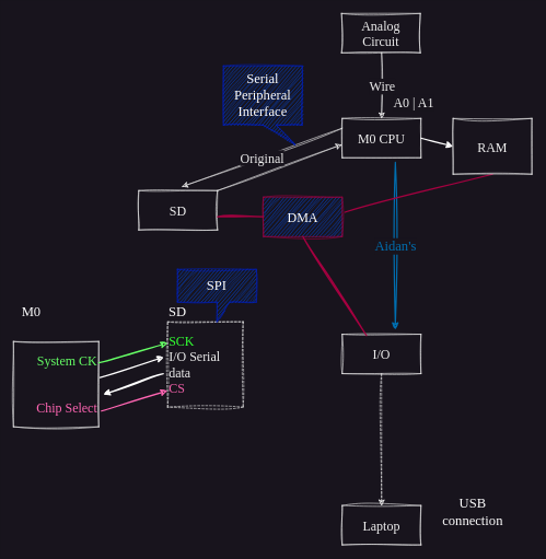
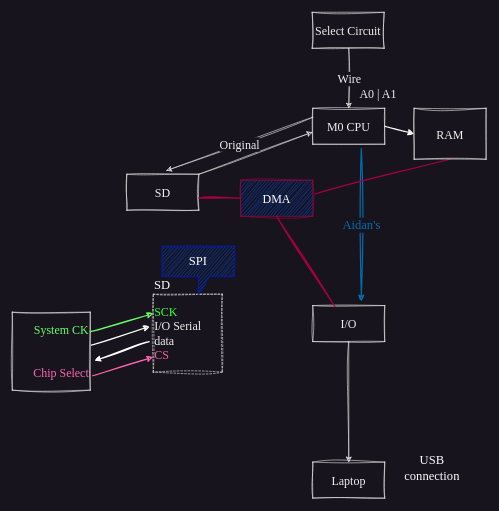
  <mxCell id="0" />
  <mxCell id="1" parent="0" />
  <mxCell id="2" value="Laptop" style="rounded=0;whiteSpace=wrap;html=1;hachureGap=4;fontFamily=Architects Daughter;fontSource=https%3A%2F%2Ffonts.googleapis.com%2Fcss%3Ffamily%3DArchitects%2BDaughter;fontSize=20;sketch=1;curveFitting=1;jiggle=2;fillColor=none;strokeColor=#F0F0F0;fontColor=#F0F0F0;" parent="1" vertex="1"><mxGeometry x="521" y="770" width="120" height="60" as="geometry" /></mxCell>
- <mxCell id="3" value="Analog Circuit" style="rounded=0;whiteSpace=wrap;html=1;hachureGap=4;fontFamily=Architects Daughter;fontSource=https%3A%2F%2Ffonts.googleapis.com%2Fcss%3Ffamily%3DArchitects%2BDaughter;fontSize=20;sketch=1;curveFitting=1;jiggle=2;fillColor=none;fontColor=#F0F0F0;strokeColor=#F0F0F0;" parent="1" vertex="1"><mxGeometry x="520" y="20" width="120" height="60" as="geometry" /></mxCell>
+ <mxCell id="3" value="Select Circuit" style="rounded=0;whiteSpace=wrap;html=1;hachureGap=4;fontFamily=Architects Daughter;fontSource=https%3A%2F%2Ffonts.googleapis.com%2Fcss%3Ffamily%3DArchitects%2BDaughter;fontSize=20;sketch=1;curveFitting=1;jiggle=2;fillColor=none;fontColor=#F0F0F0;strokeColor=#F0F0F0;" parent="1" vertex="1"><mxGeometry x="520" y="20" width="120" height="60" as="geometry" /></mxCell>
  <mxCell id="4" value="M0 CPU" style="rounded=0;whiteSpace=wrap;html=1;hachureGap=4;fontFamily=Architects Daughter;fontSource=https%3A%2F%2Ffonts.googleapis.com%2Fcss%3Ffamily%3DArchitects%2BDaughter;fontSize=20;sketch=1;curveFitting=1;jiggle=2;fillColor=none;fontColor=#F0F0F0;strokeColor=#F0F0F0;" parent="1" vertex="1"><mxGeometry x="521" y="180" width="120" height="60" as="geometry" /></mxCell>
  <mxCell id="5" value="SD" style="rounded=0;whiteSpace=wrap;html=1;hachureGap=4;fontFamily=Architects Daughter;fontSource=https%3A%2F%2Ffonts.googleapis.com%2Fcss%3Ffamily%3DArchitects%2BDaughter;fontSize=20;sketch=1;curveFitting=1;jiggle=2;fillColor=none;fontColor=#F0F0F0;strokeColor=#F0F0F0;" parent="1" vertex="1"><mxGeometry x="211" y="290" width="120" height="60" as="geometry" /></mxCell>
  <mxCell id="6" value="" style="endArrow=classic;html=1;hachureGap=4;fontFamily=Architects Daughter;fontSource=https%3A%2F%2Ffonts.googleapis.com%2Fcss%3Ffamily%3DArchitects%2BDaughter;fontSize=16;exitX=0.5;exitY=1;exitDx=0;exitDy=0;rounded=0;sketch=1;curveFitting=1;jiggle=2;fontColor=#F0F0F0;labelBorderColor=default;strokeColor=#F0F0F0;" parent="1" edge="1"><mxGeometry relative="1" as="geometry"><mxPoint x="581" y="80" as="sourcePoint" /><mxPoint x="581" y="180" as="targetPoint" /><Array as="points" /></mxGeometry></mxCell>
  <mxCell id="7" value="Wire" style="edgeLabel;resizable=0;html=1;align=center;verticalAlign=middle;hachureGap=4;fontFamily=Architects Daughter;fontSource=https%3A%2F%2Ffonts.googleapis.com%2Fcss%3Ffamily%3DArchitects%2BDaughter;fontSize=20;rounded=0;sketch=1;curveFitting=1;jiggle=2;labelBackgroundColor=#18141D;fontColor=#F0F0F0;" parent="6" connectable="0" vertex="1"><mxGeometry relative="1" as="geometry" /></mxCell>
  <mxCell id="8" value="A0 | A1" style="edgeLabel;resizable=0;html=1;align=right;verticalAlign=bottom;hachureGap=4;fontFamily=Architects Daughter;fontSource=https%3A%2F%2Ffonts.googleapis.com%2Fcss%3Ffamily%3DArchitects%2BDaughter;fontSize=20;rounded=0;sketch=1;curveFitting=1;jiggle=2;fontColor=#F0F0F0;labelBackgroundColor=#18141D;" parent="6" connectable="0" vertex="1"><mxGeometry x="1" relative="1" as="geometry"><mxPoint x="80" y="-10" as="offset" /></mxGeometry></mxCell>
  <mxCell id="9" value="DMA" style="rounded=0;whiteSpace=wrap;html=1;hachureGap=4;fontFamily=Architects Daughter;fontSource=https%3A%2F%2Ffonts.googleapis.com%2Fcss%3Ffamily%3DArchitects%2BDaughter;fontSize=20;fillColor=#0050ef;fontColor=#ffffff;strokeColor=#A50040;sketch=1;curveFitting=1;jiggle=2;" parent="1" vertex="1"><mxGeometry x="401" y="300" width="120" height="60" as="geometry" /></mxCell>
  <mxCell id="10" value="I/O" style="rounded=0;whiteSpace=wrap;html=1;hachureGap=4;fontFamily=Architects Daughter;fontSource=https%3A%2F%2Ffonts.googleapis.com%2Fcss%3Ffamily%3DArchitects%2BDaughter;fontSize=20;sketch=1;curveFitting=1;jiggle=2;fillColor=none;strokeColor=#F0F0F0;fontColor=#F0F0F0;" parent="1" vertex="1"><mxGeometry x="521" y="509" width="120" height="60" as="geometry" /></mxCell>
  <mxCell id="11" value="" style="endArrow=classic;html=1;hachureGap=4;strokeWidth=1;fontFamily=Architects Daughter;fontSource=https%3A%2F%2Ffonts.googleapis.com%2Fcss%3Ffamily%3DArchitects%2BDaughter;fontSize=16;exitX=1;exitY=0;exitDx=0;exitDy=0;rounded=0;sketch=1;curveFitting=1;jiggle=2;strokeColor=#F0F0F0;" parent="1" source="5" edge="1"><mxGeometry width="50" height="50" relative="1" as="geometry"><mxPoint x="521" y="460" as="sourcePoint" /><mxPoint x="520" y="220" as="targetPoint" /></mxGeometry></mxCell>
- <mxCell id="12" value="" style="endArrow=classic;html=1;hachureGap=4;strokeWidth=1;fontFamily=Architects Daughter;fontSource=https%3A%2F%2Ffonts.googleapis.com%2Fcss%3Ffamily%3DArchitects%2BDaughter;fontSize=16;exitX=0.5;exitY=1;exitDx=0;exitDy=0;entryX=0.5;entryY=0;entryDx=0;entryDy=0;rounded=0;sketch=1;curveFitting=1;jiggle=2;strokeColor=#F0F0F0;dashed=1;" parent="1" source="10" target="2" edge="1"><mxGeometry width="50" height="50" relative="1" as="geometry"><mxPoint x="521" y="460" as="sourcePoint" /><mxPoint x="571" y="410" as="targetPoint" /></mxGeometry></mxCell>
+ <mxCell id="12" value="" style="endArrow=classic;html=1;hachureGap=4;strokeWidth=1;fontFamily=Architects Daughter;fontSource=https%3A%2F%2Ffonts.googleapis.com%2Fcss%3Ffamily%3DArchitects%2BDaughter;fontSize=16;exitX=0.5;exitY=1;exitDx=0;exitDy=0;entryX=0.5;entryY=0;entryDx=0;entryDy=0;rounded=0;sketch=1;curveFitting=1;jiggle=2;strokeColor=#F0F0F0;" parent="1" source="10" target="2" edge="1"><mxGeometry width="50" height="50" relative="1" as="geometry"><mxPoint x="521" y="460" as="sourcePoint" /><mxPoint x="571" y="410" as="targetPoint" /></mxGeometry></mxCell>
  <mxCell id="13" value="" style="endArrow=classic;html=1;hachureGap=4;strokeWidth=1;fontFamily=Architects Daughter;fontSource=https%3A%2F%2Ffonts.googleapis.com%2Fcss%3Ffamily%3DArchitects%2BDaughter;fontSize=16;entryX=0.55;entryY=-0.1;entryDx=0;entryDy=0;entryPerimeter=0;exitX=0;exitY=0.25;exitDx=0;exitDy=0;rounded=0;sketch=1;curveFitting=1;jiggle=2;strokeColor=#F0F0F0;" parent="1" source="4" target="5" edge="1"><mxGeometry relative="1" as="geometry"><mxPoint x="501" y="440" as="sourcePoint" /><mxPoint x="601" y="440" as="targetPoint" /></mxGeometry></mxCell>
  <mxCell id="14" value="Original" style="edgeLabel;resizable=0;html=1;align=center;verticalAlign=middle;hachureGap=4;fontFamily=Architects Daughter;fontSource=https%3A%2F%2Ffonts.googleapis.com%2Fcss%3Ffamily%3DArchitects%2BDaughter;fontSize=20;rounded=0;sketch=1;curveFitting=1;jiggle=2;labelBackgroundColor=#18141D;fontColor=#F0F0F0;" parent="13" connectable="0" vertex="1"><mxGeometry relative="1" as="geometry" /></mxCell>
  <mxCell id="15" value="" style="endArrow=classic;html=1;hachureGap=4;strokeWidth=2;fontFamily=Architects Daughter;fontSource=https%3A%2F%2Ffonts.googleapis.com%2Fcss%3Ffamily%3DArchitects%2BDaughter;fontSize=16;exitX=0.933;exitY=1.117;exitDx=0;exitDy=0;entryX=0.933;entryY=-0.117;entryDx=0;entryDy=0;entryPerimeter=0;exitPerimeter=0;fillColor=#1ba1e2;strokeColor=#006EAF;rounded=0;sketch=1;curveFitting=1;jiggle=2;" parent="1" edge="1"><mxGeometry relative="1" as="geometry"><mxPoint x="601.96" y="247.02" as="sourcePoint" /><mxPoint x="601.96" y="501.98" as="targetPoint" /><Array as="points" /></mxGeometry></mxCell>
  <mxCell id="16" value="&lt;font style=&quot;font-size: 21px;&quot;&gt;Aidan's&lt;/font&gt;" style="edgeLabel;resizable=0;html=1;align=center;verticalAlign=middle;hachureGap=4;fontFamily=Architects Daughter;fontSource=https%3A%2F%2Ffonts.googleapis.com%2Fcss%3Ffamily%3DArchitects%2BDaughter;fontSize=20;rounded=0;sketch=1;curveFitting=1;jiggle=2;fontColor=#006eaf;labelBackgroundColor=#18141D;" parent="15" connectable="0" vertex="1"><mxGeometry relative="1" as="geometry" /></mxCell>
  <mxCell id="17" value="USB connection" style="text;html=1;strokeColor=none;fillColor=none;align=center;verticalAlign=middle;whiteSpace=wrap;rounded=0;hachureGap=4;fontFamily=Architects Daughter;fontSource=https%3A%2F%2Ffonts.googleapis.com%2Fcss%3Ffamily%3DArchitects%2BDaughter;fontSize=21;fontColor=#FFFFFF;sketch=1;curveFitting=1;jiggle=2;" parent="1" vertex="1"><mxGeometry x="690" y="765" width="60" height="30" as="geometry" /></mxCell>
  <mxCell id="18" value="" style="endArrow=none;html=1;hachureGap=4;strokeWidth=2;fontFamily=Architects Daughter;fontSource=https%3A%2F%2Ffonts.googleapis.com%2Fcss%3Ffamily%3DArchitects%2BDaughter;fontSize=21;fontColor=#FFFFFF;entryX=0;entryY=0.5;entryDx=0;entryDy=0;fillColor=#d80073;strokeColor=#A50040;rounded=0;sketch=1;curveFitting=1;jiggle=2;" parent="1" target="9" edge="1"><mxGeometry width="50" height="50" relative="1" as="geometry"><mxPoint x="331" y="330" as="sourcePoint" /><mxPoint x="401" y="320" as="targetPoint" /></mxGeometry></mxCell>
  <mxCell id="19" value="" style="endArrow=none;html=1;hachureGap=4;strokeWidth=2;fontFamily=Architects Daughter;fontSource=https%3A%2F%2Ffonts.googleapis.com%2Fcss%3Ffamily%3DArchitects%2BDaughter;fontSize=21;fontColor=#FFFFFF;exitX=0.5;exitY=1;exitDx=0;exitDy=0;entryX=0.308;entryY=0.033;entryDx=0;entryDy=0;entryPerimeter=0;fillColor=#d80073;strokeColor=#A50040;rounded=0;sketch=1;curveFitting=1;jiggle=2;" parent="1" source="9" target="10" edge="1"><mxGeometry width="50" height="50" relative="1" as="geometry"><mxPoint x="521" y="340" as="sourcePoint" /><mxPoint x="571" y="290" as="targetPoint" /></mxGeometry></mxCell>
  <mxCell id="20" value="" style="endArrow=none;html=1;hachureGap=4;strokeWidth=2;fontFamily=Architects Daughter;fontSource=https%3A%2F%2Ffonts.googleapis.com%2Fcss%3Ffamily%3DArchitects%2BDaughter;fontSize=21;fontColor=#FFFFFF;exitX=1.033;exitY=0.383;exitDx=0;exitDy=0;entryX=0.5;entryY=1;entryDx=0;entryDy=0;fillColor=#d80073;strokeColor=#A50040;exitPerimeter=0;rounded=0;sketch=1;curveFitting=1;jiggle=2;" parent="1" source="9" target="31" edge="1"><mxGeometry width="50" height="50" relative="1" as="geometry"><mxPoint x="521" y="340" as="sourcePoint" /><mxPoint x="571" y="290" as="targetPoint" /></mxGeometry></mxCell>
  <mxCell id="21" value="&lt;font color=&quot;#66ff66&quot;&gt;System CK&lt;br&gt;&lt;/font&gt;&lt;br&gt;&lt;br&gt;&lt;font color=&quot;#ff66b3&quot;&gt;Chip Select&lt;/font&gt;" style="rounded=0;whiteSpace=wrap;html=1;hachureGap=4;fontFamily=Architects Daughter;fontSource=https%3A%2F%2Ffonts.googleapis.com%2Fcss%3Ffamily%3DArchitects%2BDaughter;fontSize=20;align=right;sketch=1;curveFitting=1;jiggle=2;fillColor=none;strokeColor=#F0F0F0;" parent="1" vertex="1"><mxGeometry x="20" y="520" width="130" height="130" as="geometry" /></mxCell>
  <mxCell id="22" value="&lt;font color=&quot;#33ff33&quot;&gt;&lt;font&gt;SCK&lt;/font&gt;&lt;br&gt;&lt;/font&gt;I&lt;font&gt;/O Serial data&lt;br&gt;&lt;/font&gt;&lt;font color=&quot;#f161aa&quot;&gt;CS&lt;/font&gt;" style="rounded=0;whiteSpace=wrap;html=1;hachureGap=4;fontFamily=Architects Daughter;fontSource=https%3A%2F%2Ffonts.googleapis.com%2Fcss%3Ffamily%3DArchitects%2BDaughter;fontSize=20;align=left;sketch=1;curveFitting=1;jiggle=2;fillColor=none;strokeColor=#F0F0F0;fontColor=#F0F0F0;dashed=1;" parent="1" vertex="1"><mxGeometry x="255" y="490" width="115" height="130" as="geometry" /></mxCell>
- <mxCell id="23" value="&lt;font color=&quot;#ffffff&quot;&gt;M0&amp;nbsp;&lt;/font&gt;" style="text;html=1;strokeColor=none;fillColor=none;align=center;verticalAlign=middle;whiteSpace=wrap;rounded=0;hachureGap=4;fontFamily=Architects Daughter;fontSource=https%3A%2F%2Ffonts.googleapis.com%2Fcss%3Ffamily%3DArchitects%2BDaughter;fontSize=21;fontColor=#FF66B3;sketch=1;curveFitting=1;jiggle=2;" parent="1" vertex="1"><mxGeometry x="20" y="460" width="60" height="30" as="geometry" /></mxCell>
  <mxCell id="24" value="&lt;font color=&quot;#ffffff&quot;&gt;SD&lt;/font&gt;" style="text;html=1;strokeColor=none;fillColor=none;align=center;verticalAlign=middle;whiteSpace=wrap;rounded=0;hachureGap=4;fontFamily=Architects Daughter;fontSource=https%3A%2F%2Ffonts.googleapis.com%2Fcss%3Ffamily%3DArchitects%2BDaughter;fontSize=21;fontColor=#FF66B3;sketch=1;curveFitting=1;jiggle=2;" parent="1" vertex="1"><mxGeometry x="240" y="460" width="60" height="30" as="geometry" /></mxCell>
  <mxCell id="25" value="" style="endArrow=classic;html=1;hachureGap=4;strokeWidth=2;fontFamily=Architects Daughter;fontSource=https%3A%2F%2Ffonts.googleapis.com%2Fcss%3Ffamily%3DArchitects%2BDaughter;fontSize=21;fontColor=#FFFFFF;exitX=1;exitY=0.25;exitDx=0;exitDy=0;entryX=0;entryY=0.25;entryDx=0;entryDy=0;strokeColor=#66FF66;rounded=0;sketch=1;curveFitting=1;jiggle=2;" parent="1" source="21" target="22" edge="1"><mxGeometry width="50" height="50" relative="1" as="geometry"><mxPoint x="360" y="390" as="sourcePoint" /><mxPoint x="410" y="340" as="targetPoint" /></mxGeometry></mxCell>
  <mxCell id="26" value="" style="endArrow=classic;html=1;hachureGap=4;strokeColor=#FF66B3;strokeWidth=2;fontFamily=Architects Daughter;fontSource=https%3A%2F%2Ffonts.googleapis.com%2Fcss%3Ffamily%3DArchitects%2BDaughter;fontSize=21;fontColor=#FFFFFF;exitX=1.031;exitY=0.815;exitDx=0;exitDy=0;exitPerimeter=0;entryX=0;entryY=0.808;entryDx=0;entryDy=0;entryPerimeter=0;rounded=0;sketch=1;curveFitting=1;jiggle=2;" parent="1" source="21" target="22" edge="1"><mxGeometry width="50" height="50" relative="1" as="geometry"><mxPoint x="360" y="390" as="sourcePoint" /><mxPoint x="410" y="340" as="targetPoint" /></mxGeometry></mxCell>
  <mxCell id="27" value="" style="endArrow=classic;html=1;hachureGap=4;strokeColor=#FFFFFF;strokeWidth=2;fontFamily=Architects Daughter;fontSource=https%3A%2F%2Ffonts.googleapis.com%2Fcss%3Ffamily%3DArchitects%2BDaughter;fontSize=21;fontColor=#FFFFFF;exitX=1.015;exitY=0.423;exitDx=0;exitDy=0;exitPerimeter=0;entryX=-0.05;entryY=0.415;entryDx=0;entryDy=0;entryPerimeter=0;rounded=0;sketch=1;curveFitting=1;jiggle=2;" parent="1" source="21" target="22" edge="1"><mxGeometry width="50" height="50" relative="1" as="geometry"><mxPoint x="360" y="390" as="sourcePoint" /><mxPoint x="410" y="340" as="targetPoint" /></mxGeometry></mxCell>
  <mxCell id="28" value="" style="endArrow=classic;html=1;hachureGap=4;strokeColor=#FFFFFF;strokeWidth=2;fontFamily=Architects Daughter;fontSource=https%3A%2F%2Ffonts.googleapis.com%2Fcss%3Ffamily%3DArchitects%2BDaughter;fontSize=21;fontColor=#FFFFFF;exitX=-0.058;exitY=0.608;exitDx=0;exitDy=0;exitPerimeter=0;entryX=1.054;entryY=0.623;entryDx=0;entryDy=0;entryPerimeter=0;rounded=0;sketch=1;curveFitting=1;jiggle=2;" parent="1" source="22" target="21" edge="1"><mxGeometry width="50" height="50" relative="1" as="geometry"><mxPoint x="360" y="390" as="sourcePoint" /><mxPoint x="410" y="340" as="targetPoint" /></mxGeometry></mxCell>
  <mxCell id="29" value="SPI" style="shape=callout;whiteSpace=wrap;html=1;perimeter=calloutPerimeter;hachureGap=4;fontFamily=Architects Daughter;fontSource=https%3A%2F%2Ffonts.googleapis.com%2Fcss%3Ffamily%3DArchitects%2BDaughter;fontSize=21;fontColor=#ffffff;fillColor=#0050ef;strokeColor=#001DBC;rounded=0;sketch=1;curveFitting=1;jiggle=2;" parent="1" vertex="1"><mxGeometry x="270" y="410" width="120" height="80" as="geometry" /></mxCell>
- <mxCell id="30" value="Serial Peripheral Interface" style="shape=callout;whiteSpace=wrap;html=1;perimeter=calloutPerimeter;hachureGap=4;fontFamily=Architects Daughter;fontSource=https%3A%2F%2Ffonts.googleapis.com%2Fcss%3Ffamily%3DArchitects%2BDaughter;fontSize=21;fontColor=#ffffff;position2=0.91;fillColor=#0050ef;strokeColor=#001DBC;rounded=0;sketch=1;curveFitting=1;jiggle=2;" parent="1" vertex="1"><mxGeometry x="340" y="100" width="120" height="120" as="geometry" /></mxCell>
  <mxCell id="31" value="RAM" style="rounded=0;whiteSpace=wrap;html=1;hachureGap=4;fontFamily=Architects Daughter;fontSource=https%3A%2F%2Ffonts.googleapis.com%2Fcss%3Ffamily%3DArchitects%2BDaughter;fontSize=20;sketch=1;curveFitting=1;jiggle=2;fillColor=none;fontColor=#F0F0F0;strokeColor=#F0F0F0;" parent="1" vertex="1"><mxGeometry x="690" y="180" width="120" height="85" as="geometry" /></mxCell>
  <mxCell id="32" value="" style="endArrow=classic;html=1;hachureGap=4;strokeColor=#FFFFFF;strokeWidth=2;fontFamily=Architects Daughter;fontSource=https%3A%2F%2Ffonts.googleapis.com%2Fcss%3Ffamily%3DArchitects%2BDaughter;fontSize=21;fontColor=#FF3333;exitX=1;exitY=0.5;exitDx=0;exitDy=0;entryX=0;entryY=0.5;entryDx=0;entryDy=0;rounded=0;sketch=1;curveFitting=1;jiggle=2;" parent="1" source="4" target="31" edge="1"><mxGeometry width="50" height="50" relative="1" as="geometry"><mxPoint x="740" y="390" as="sourcePoint" /><mxPoint x="790" y="340" as="targetPoint" /></mxGeometry></mxCell>
